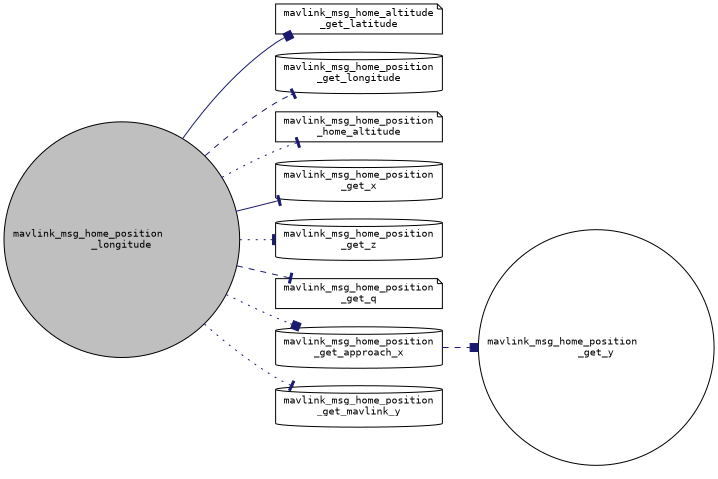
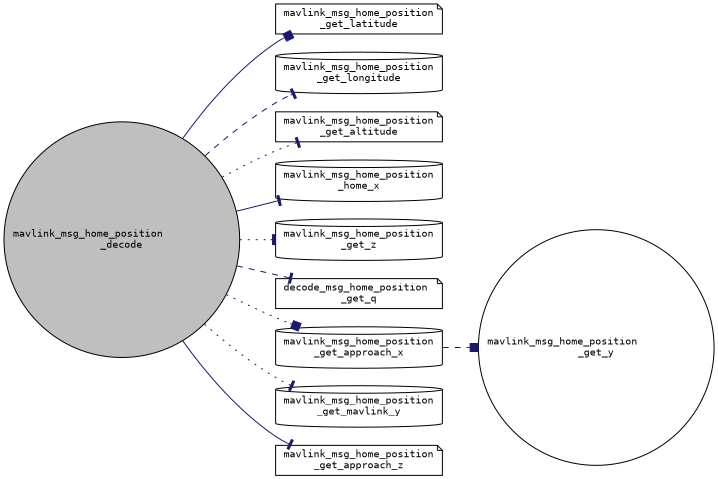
  digraph {
    fontname="DejaVu Sans Mono"
    rankdir=LR
    node [color=black fillcolor=white fontname="DejaVu Sans Mono" fontsize=10 shape=cylinder style=filled]
    edge [arrowhead=tee color=midnightblue fontname="DejaVu Sans Mono" fontsize=10 labelfontname=Helvetica labelfontsize=10 style=dotted]
-   n1 [fillcolor=grey75 fontcolor=black height=0.2 label="mavlink_msg_home_position\l_longitude" shape=circle width=0.4]
-   n2 [height=0.2 label="mavlink_msg_home_altitude\l_get_latitude" shape=note width=0.4]
+   n1 [fillcolor=grey75 fontcolor=black height=0.2 label="mavlink_msg_home_position\l_decode" shape=circle width=0.4]
+   n2 [height=0.2 label="mavlink_msg_home_position\l_get_latitude" shape=note width=0.4]
    n3 [height=0.2 label="mavlink_msg_home_position\l_get_longitude" width=0.4]
-   n4 [height=0.2 label="mavlink_msg_home_position\l_home_altitude" shape=note width=0.4]
-   n5 [height=0.2 label="mavlink_msg_home_position\l_get_x" width=0.4]
+   n4 [height=0.2 label="mavlink_msg_home_position\l_get_altitude" shape=note width=0.4]
+   n5 [height=0.2 label="mavlink_msg_home_position\l_home_x" width=0.4]
    n6 [height=0.2 label="mavlink_msg_home_position\l_get_z" width=0.4]
-   n7 [height=0.2 label="mavlink_msg_home_position\l_get_q" shape=note width=0.4]
+   n7 [height=0.2 label="decode_msg_home_position\l_get_q" shape=note width=0.4]
    n8 [height=0.2 label="mavlink_msg_home_position\l_get_approach_x" width=0.4]
    n9 [height=0.2 label="mavlink_msg_home_position\l_get_mavlink_y" width=0.4]
+   n10 [height=0.2 label="mavlink_msg_home_position\l_get_approach_z" shape=note width=0.4]
    n11 [height=0.2 label="mavlink_msg_home_position\l_get_y" shape=circle width=0.4]
    n1 -> n2 [arrowhead=box style=solid]
    n1 -> n3 [style=dashed]
    n1 -> n4
    n1 -> n5 [style=solid]
    n1 -> n6
    n1 -> n7 [style=dashed]
    n1 -> n8 [arrowhead=box]
    n1 -> n9
+   n1 -> n10 [style=solid]
    n8 -> n11 [arrowhead=box style=dashed]
  }
